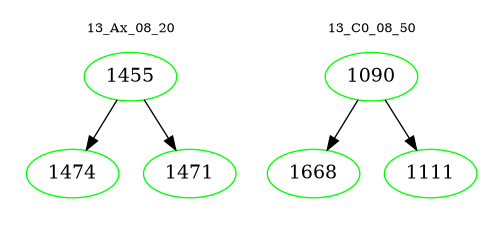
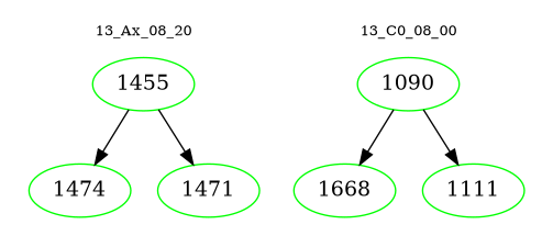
  digraph {
    node [color=green]
    edge [color=black]
    n1 [label=1455]
    n2 [label=1474]
    n3 [label=1471]
    n4 [label=1090]
    n5 [label=1668]
    n6 [label=1111]
    subgraph cluster_1 {
      color=white
      fontsize=10
      label="13_Ax_08_20"
      n1
      n2
      n3
    }
    subgraph cluster_2 {
      color=white
      fontsize=10
-     label="13_C0_08_50"
+     label="13_C0_08_00"
      n4
      n5
      n6
    }
    n1 -> n2
    n1 -> n3
    n4 -> n5
    n4 -> n6
  }
